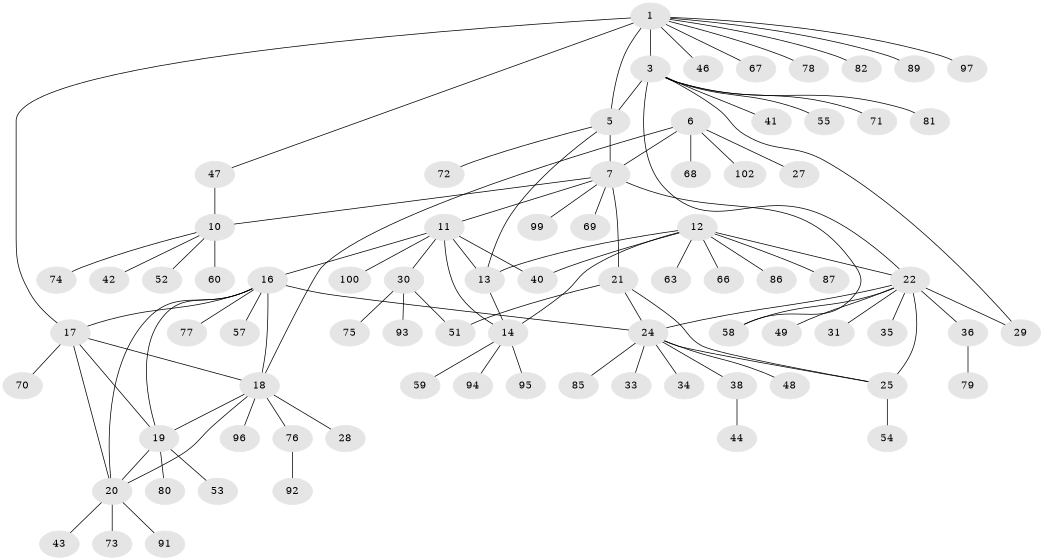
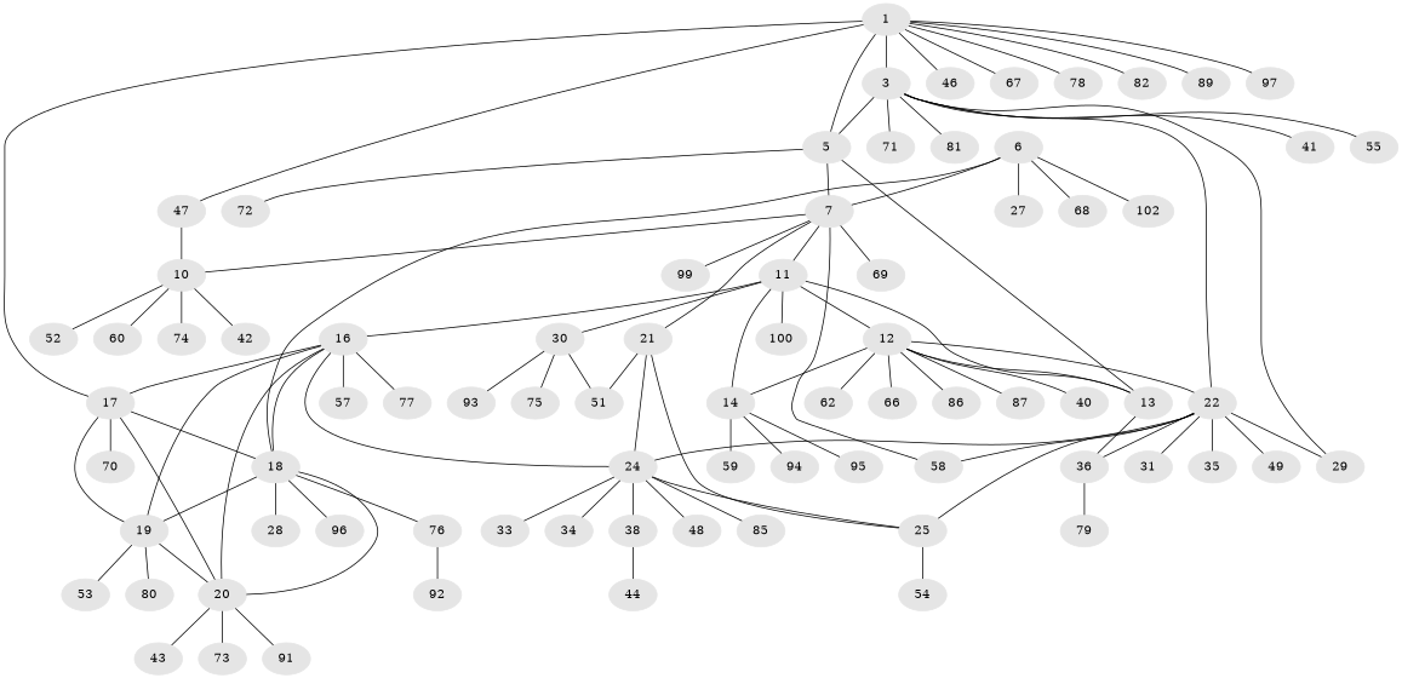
  graph {
    node [color=gray90 style=filled]
    1 [super="+2"]
    3 [super="+4"]
    5
    17 [super="+39"]
    46
    47
    n7 [label=67]
    78
    82
    89
    97
    22 [super="+23"]
    29 [super="+90"]
    41
    55
    71
    81
    7 [super="+9"]
    13 [super="+61"]
    72 [super="+103"]
    18 [super="+32"]
    19 [super="+45"]
    20 [super="+65"]
    70
    10 [super="+104"]
    58
    24 [super="+84"]
    25 [super="+50"]
    31
    35 [super="+67"]
    36
    49 [super="+83"]
    11 [super="+15"]
    21
    69
    99
    14 [super="+98"]
    6 [super="+8"]
    27
    68
    102
    42
    52
    60
    74
    28
    76
    96
    12 [super="+37"]
    16 [super="+26"]
    30 [super="+56"]
    100
    51 [super="+88"]
    40
-   62 [label=63]
+   62
    66
    86
    87
    59
    94
    95
    57
    77
    75
    93
    53
    80
    43
    73
    91
    33
    34
    38 [super="+63"]
    48
    85
    92
    54
    79
    44
    1 -- 3 [weight=4]
    1 -- 5 [weight=2]
    1 -- 17
    1 -- 46
    1 -- 47
    1 -- n7
    1 -- 78
    1 -- 82
    1 -- 89
    1 -- 97
    3 -- 5 [weight=2]
    3 -- 22
    3 -- 29
    3 -- 41
    3 -- 55
    3 -- 71
    3 -- 81
    5 -- 7
    5 -- 13
    5 -- 72
    17 -- 18
    17 -- 19
    17 -- 20
    17 -- 70
    47 -- 10 [weight=2]
    22 -- 29
    22 -- 58
    22 -- 24 [weight=2]
    22 -- 25 [weight=2]
    22 -- 31
    22 -- 35
    22 -- 36
    22 -- 49
    7 -- 10 [weight=2]
    7 -- 58
    7 -- 11
    7 -- 21
    7 -- 69
    7 -- 99
-   13 -- 14
+   13 -- 36
    18 -- 19
    18 -- 20
    18 -- 28
    18 -- 76
    18 -- 96
    19 -- 20
    19 -- 53
    19 -- 80
    20 -- 43
    20 -- 73
    20 -- 91
    10 -- 42
    10 -- 52
    10 -- 60
    10 -- 74
    24 -- 25
    24 -- 33
    24 -- 34
    24 -- 38
    24 -- 48
    24 -- 85
    25 -- 54
    36 -- 79
    11 -- 13 [weight=2]
    11 -- 14 [weight=2]
-   11 -- 40 [weight=2]
+   11 -- 12 [weight=2]
    11 -- 16
    11 -- 30
    11 -- 100
    21 -- 24
    21 -- 25
    21 -- 51 [weight=2]
    14 -- 59
    14 -- 94
    14 -- 95
    6 -- 7 [weight=4]
    6 -- 18
    6 -- 27
    6 -- 68
    6 -- 102
    76 -- 92
    12 -- 22
    12 -- 13
    12 -- 14
    12 -- 40
    12 -- 62
    12 -- 66
    12 -- 86
    12 -- 87
    16 -- 17
    16 -- 18
    16 -- 19
    16 -- 20
    16 -- 24
    16 -- 57
    16 -- 77
    30 -- 51
    30 -- 75
    30 -- 93
    38 -- 44
  }
